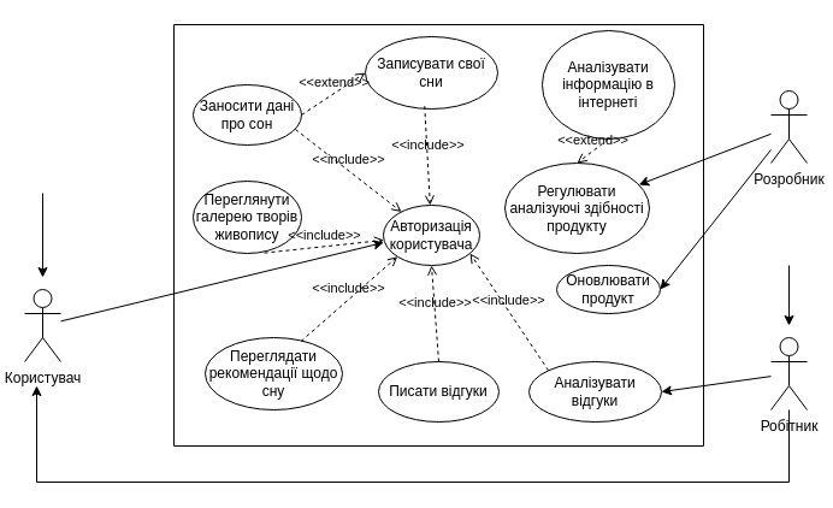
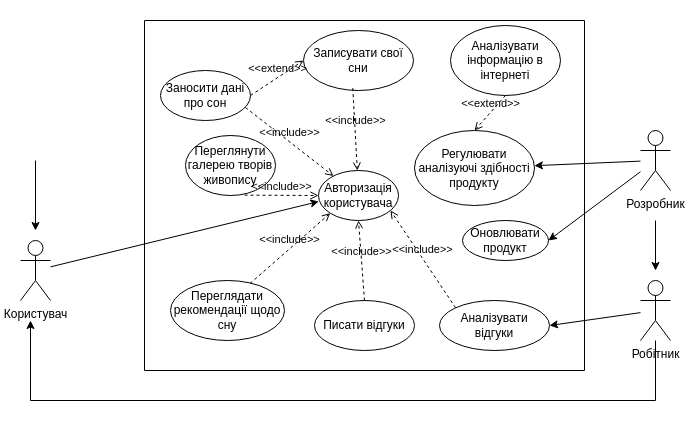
  <mxCell id="0" />
  <mxCell id="1" parent="0" />
  <mxCell id="2" value="" style="swimlane;startSize=0;" vertex="1" parent="1"><mxGeometry x="144" y="20" width="440" height="350" as="geometry" /></mxCell>
  <mxCell id="3" value="Авторизація користувача" style="ellipse;whiteSpace=wrap;html=1;" vertex="1" parent="2"><mxGeometry x="174" y="150" width="80" height="50" as="geometry" /></mxCell>
- <mxCell id="4" value="Переглянути галерею творів живопису" style="ellipse;whiteSpace=wrap;html=1;" vertex="1" parent="2"><mxGeometry x="16" y="130" width="90" height="60" as="geometry" /></mxCell>
+ <mxCell id="4" value="Переглянути галерею творів живопису" style="ellipse;whiteSpace=wrap;html=1;" vertex="1" parent="2"><mxGeometry x="41" y="115" width="90" height="60" as="geometry" /></mxCell>
  <mxCell id="5" value="&amp;lt;&amp;lt;include&amp;gt;&amp;gt;" style="html=1;verticalAlign=bottom;labelBackgroundColor=none;endArrow=open;endFill=0;dashed=1;rounded=0;exitX=0.656;exitY=0.994;exitDx=0;exitDy=0;exitPerimeter=0;" edge="1" parent="2" source="4" target="3"><mxGeometry width="160" relative="1" as="geometry"><mxPoint x="90" y="160" as="sourcePoint" /><mxPoint x="250" y="160" as="targetPoint" /></mxGeometry></mxCell>
  <mxCell id="6" value="Записувати свої сни" style="ellipse;whiteSpace=wrap;html=1;" vertex="1" parent="2"><mxGeometry x="159" y="10" width="110" height="60" as="geometry" /></mxCell>
  <mxCell id="7" value="&amp;lt;&amp;lt;include&amp;gt;&amp;gt;" style="html=1;verticalAlign=bottom;labelBackgroundColor=none;endArrow=open;endFill=0;dashed=1;rounded=0;exitX=0.448;exitY=0.961;exitDx=0;exitDy=0;exitPerimeter=0;" edge="1" parent="2" source="6" target="3"><mxGeometry width="160" relative="1" as="geometry"><mxPoint x="90" y="160" as="sourcePoint" /><mxPoint x="250" y="160" as="targetPoint" /></mxGeometry></mxCell>
  <mxCell id="8" value="Заносити дані про сон" style="ellipse;whiteSpace=wrap;html=1;" vertex="1" parent="2"><mxGeometry x="16" y="50" width="90" height="50" as="geometry" /></mxCell>
  <mxCell id="9" value="&amp;lt;&amp;lt;include&amp;gt;&amp;gt;" style="html=1;verticalAlign=bottom;labelBackgroundColor=none;endArrow=open;endFill=0;dashed=1;rounded=0;exitX=0.944;exitY=0.74;exitDx=0;exitDy=0;exitPerimeter=0;" edge="1" parent="2" source="8" target="3"><mxGeometry width="160" relative="1" as="geometry"><mxPoint x="90" y="150" as="sourcePoint" /><mxPoint x="250" y="150" as="targetPoint" /></mxGeometry></mxCell>
- <mxCell id="10" value="Регулювати аналізуючі здібності продукту" style="ellipse;whiteSpace=wrap;html=1;" vertex="1" parent="2"><mxGeometry x="275" y="115" width="120" height="75" as="geometry" /></mxCell>
- <mxCell id="11" value="Аналізувати інформацію в інтернеті" style="ellipse;whiteSpace=wrap;html=1;" vertex="1" parent="2"><mxGeometry x="306" y="5" width="110" height="90" as="geometry" /></mxCell>
+ <mxCell id="10" value="Регулювати аналізуючі здібності продукту" style="ellipse;whiteSpace=wrap;html=1;" vertex="1" parent="2"><mxGeometry x="270" y="110" width="120" height="75" as="geometry" /></mxCell>
+ <mxCell id="11" value="Аналізувати інформацію в інтернеті" style="ellipse;whiteSpace=wrap;html=1;" vertex="1" parent="2"><mxGeometry x="306" y="5" width="110" height="70" as="geometry" /></mxCell>
  <mxCell id="12" value="&amp;lt;&amp;lt;extend&amp;gt;&amp;gt;" style="html=1;verticalAlign=bottom;labelBackgroundColor=none;endArrow=open;endFill=0;dashed=1;rounded=0;exitX=0.5;exitY=1;exitDx=0;exitDy=0;entryX=0.5;entryY=0;entryDx=0;entryDy=0;" edge="1" parent="2" source="11" target="10"><mxGeometry width="160" relative="1" as="geometry"><mxPoint x="90" y="150" as="sourcePoint" /><mxPoint x="250" y="150" as="targetPoint" /></mxGeometry></mxCell>
  <mxCell id="13" value="Переглядати рекомендації щодо сну" style="ellipse;whiteSpace=wrap;html=1;" vertex="1" parent="2"><mxGeometry x="26" y="260" width="114" height="60" as="geometry" /></mxCell>
  <mxCell id="14" value="&amp;lt;&amp;lt;include&amp;gt;&amp;gt;" style="html=1;verticalAlign=bottom;labelBackgroundColor=none;endArrow=open;endFill=0;dashed=1;rounded=0;exitX=0.698;exitY=0.05;exitDx=0;exitDy=0;exitPerimeter=0;entryX=0;entryY=1;entryDx=0;entryDy=0;" edge="1" parent="2" source="13" target="3"><mxGeometry width="160" relative="1" as="geometry"><mxPoint x="156" y="170" as="sourcePoint" /><mxPoint x="316" y="170" as="targetPoint" /></mxGeometry></mxCell>
  <mxCell id="15" value="&amp;lt;&amp;lt;extend&amp;gt;&amp;gt;" style="html=1;verticalAlign=bottom;labelBackgroundColor=none;endArrow=open;endFill=0;dashed=1;rounded=0;exitX=1;exitY=0.5;exitDx=0;exitDy=0;entryX=0;entryY=0.5;entryDx=0;entryDy=0;" edge="1" parent="2" source="8" target="6"><mxGeometry width="160" relative="1" as="geometry"><mxPoint x="355" y="110" as="sourcePoint" /><mxPoint x="360" y="167.5" as="targetPoint" /></mxGeometry></mxCell>
  <mxCell id="16" value="Писати відгуки" style="ellipse;whiteSpace=wrap;html=1;" vertex="1" parent="2"><mxGeometry x="170" y="280" width="100" height="50" as="geometry" /></mxCell>
  <mxCell id="17" value="&amp;lt;&amp;lt;include&amp;gt;&amp;gt;" style="html=1;verticalAlign=bottom;labelBackgroundColor=none;endArrow=open;endFill=0;dashed=1;rounded=0;exitX=0.5;exitY=0;exitDx=0;exitDy=0;entryX=0.5;entryY=1;entryDx=0;entryDy=0;" edge="1" parent="2" source="16" target="3"><mxGeometry width="160" relative="1" as="geometry"><mxPoint x="115.572" y="273" as="sourcePoint" /><mxPoint x="180.716" y="222.678" as="targetPoint" /></mxGeometry></mxCell>
  <mxCell id="18" value="Аналізувати відгуки" style="ellipse;whiteSpace=wrap;html=1;" vertex="1" parent="2"><mxGeometry x="295" y="280" width="110" height="50" as="geometry" /></mxCell>
  <mxCell id="19" value="&amp;lt;&amp;lt;include&amp;gt;&amp;gt;" style="html=1;verticalAlign=bottom;labelBackgroundColor=none;endArrow=open;endFill=0;dashed=1;rounded=0;exitX=0;exitY=0;exitDx=0;exitDy=0;" edge="1" parent="2" source="18"><mxGeometry width="160" relative="1" as="geometry"><mxPoint x="156" y="170" as="sourcePoint" /><mxPoint x="246" y="190" as="targetPoint" /></mxGeometry></mxCell>
  <mxCell id="20" value="Оновлювати продукт" style="ellipse;whiteSpace=wrap;html=1;" vertex="1" parent="2"><mxGeometry x="318" y="200" width="86" height="40" as="geometry" /></mxCell>
  <mxCell id="21" style="rounded=0;orthogonalLoop=1;jettySize=auto;html=1;entryX=0.004;entryY=0.62;entryDx=0;entryDy=0;entryPerimeter=0;" edge="1" parent="1" source="22" target="3"><mxGeometry relative="1" as="geometry" /></mxCell>
  <mxCell id="22" value="Користувач" style="shape=umlActor;verticalLabelPosition=bottom;verticalAlign=top;html=1;outlineConnect=0;" vertex="1" parent="1"><mxGeometry x="20" y="240" width="30" height="60" as="geometry" /></mxCell>
  <mxCell id="23" style="edgeStyle=orthogonalEdgeStyle;rounded=0;orthogonalLoop=1;jettySize=auto;html=1;" edge="1" parent="1"><mxGeometry relative="1" as="geometry"><mxPoint x="35" y="160" as="sourcePoint" /><mxPoint x="35" y="230" as="targetPoint" /></mxGeometry></mxCell>
  <mxCell id="24" style="edgeStyle=orthogonalEdgeStyle;rounded=0;orthogonalLoop=1;jettySize=auto;html=1;" edge="1" parent="1" source="26"><mxGeometry relative="1" as="geometry"><mxPoint x="30" y="320" as="targetPoint" /><Array as="points"><mxPoint x="655" y="400" /><mxPoint x="30" y="400" /></Array></mxGeometry></mxCell>
  <mxCell id="25" style="edgeStyle=none;rounded=0;orthogonalLoop=1;jettySize=auto;html=1;entryX=1;entryY=0.5;entryDx=0;entryDy=0;" edge="1" parent="1" source="26" target="18"><mxGeometry relative="1" as="geometry" /></mxCell>
  <mxCell id="26" value="Робітник" style="shape=umlActor;verticalLabelPosition=bottom;verticalAlign=top;html=1;outlineConnect=0;" vertex="1" parent="1"><mxGeometry x="640" y="280" width="30" height="60" as="geometry" /></mxCell>
  <mxCell id="27" style="edgeStyle=orthogonalEdgeStyle;rounded=0;orthogonalLoop=1;jettySize=auto;html=1;" edge="1" parent="1"><mxGeometry relative="1" as="geometry"><mxPoint x="655" y="220" as="sourcePoint" /><mxPoint x="655" y="270" as="targetPoint" /></mxGeometry></mxCell>
  <mxCell id="28" value="" style="edgeStyle=none;rounded=0;orthogonalLoop=1;jettySize=auto;html=1;" edge="1" parent="1" source="30" target="10"><mxGeometry relative="1" as="geometry" /></mxCell>
  <mxCell id="29" style="edgeStyle=none;rounded=0;orthogonalLoop=1;jettySize=auto;html=1;entryX=1;entryY=0.5;entryDx=0;entryDy=0;" edge="1" parent="1" source="30" target="20"><mxGeometry relative="1" as="geometry" /></mxCell>
- <mxCell id="30" value="Розробник" style="shape=umlActor;verticalLabelPosition=bottom;verticalAlign=top;html=1;outlineConnect=0;" vertex="1" parent="1"><mxGeometry x="640" y="75" width="30" height="60" as="geometry" /></mxCell>
+ <mxCell id="30" value="Розробник" style="shape=umlActor;verticalLabelPosition=bottom;verticalAlign=top;html=1;outlineConnect=0;" vertex="1" parent="1"><mxGeometry x="640" y="130" width="30" height="60" as="geometry" /></mxCell>
